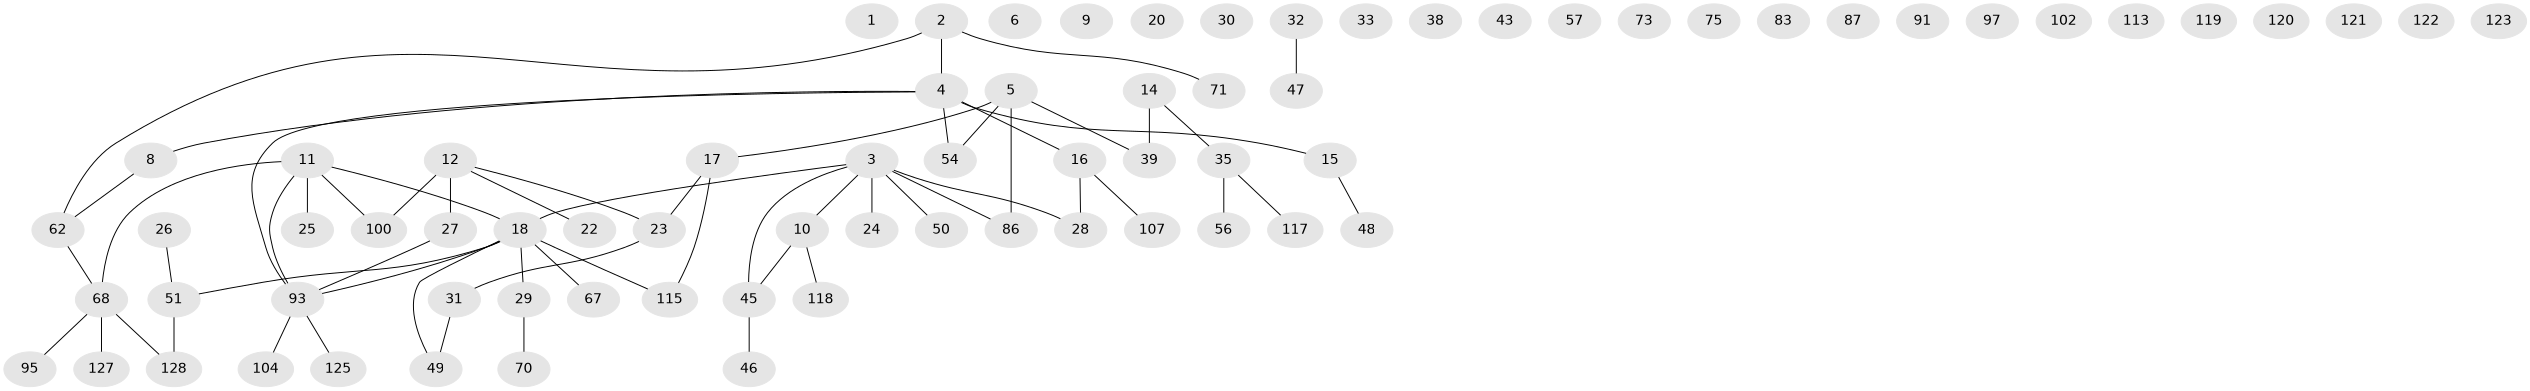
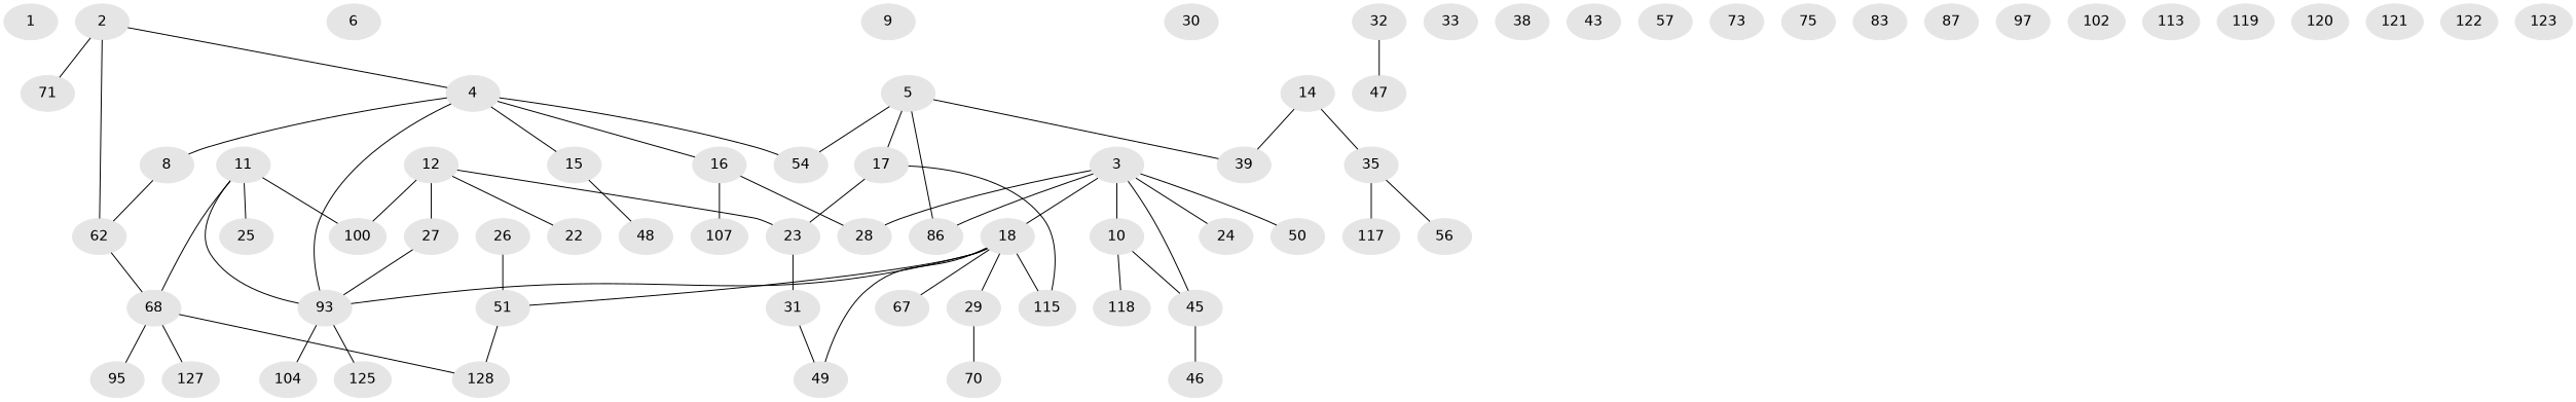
  graph {
    fontname="DejaVu Sans"
    node [color=gray90 fontname="DejaVu Sans" style=filled]
    edge [fontname="DejaVu Sans"]
    1
    2 [super="+21"]
    4 [super="+7+69"]
    62 [super="+74"]
    71
    8 [super="+94"]
    15 [super="+108"]
    16 [super="+41"]
    54 [super="+98+99"]
    93 [super="+109"]
    68 [super="+92+129"]
    3 [super="+105+116+124"]
    10 [super="+65+72"]
    18 [super="+19+55"]
    24 [super="+37"]
    28
    45 [super="+89+101"]
    50
    86
    118
    115
    29 [super="+90+111"]
    49 [super="+78"]
    51 [super="+106+126"]
    67
    46
    48
    107
    104
    125
    5 [super="+110"]
    17 [super="+60+80+88"]
    39
    23 [super="+61+103"]
    6 [super="+85"]
    9
    11 [super="+40+64+112"]
    25 [super="+79+96"]
    100
    128
    95 [super="+114"]
    127
    12 [super="+13+42+82"]
    22
    27 [super="+52+53"]
    31 [super="+58"]
    14 [super="+44+59+76"]
    35 [super="+36"]
    56
    117
    70 [super="+77"]
-   20
    26 [super="+34"]
    30
    32 [super="+66"]
    47
    33 [super="+81"]
    38
    43
    57
    73
    75
    83
    87
-   91
    97
    102
    113
    119
    120
    121
    122
    123
    2 -- 4
    2 -- 62
    2 -- 71
    4 -- 8
    4 -- 15
    4 -- 16
    4 -- 54
    4 -- 93
    62 -- 68
    8 -- 62
    15 -- 48
    16 -- 28
    16 -- 107
    93 -- 104
    93 -- 125
    68 -- 128
    68 -- 95
    68 -- 127
    3 -- 10
    3 -- 18
    3 -- 24
    3 -- 28
    3 -- 45
    3 -- 50
    3 -- 86
    10 -- 45
    10 -- 118
    18 -- 93
    18 -- 115
    18 -- 29
    18 -- 49
    18 -- 51
    18 -- 67
    45 -- 46
    29 -- 70
    51 -- 128
    5 -- 54
    5 -- 86
    5 -- 17
    5 -- 39
    17 -- 115
    17 -- 23
    23 -- 31
    11 -- 93
    11 -- 68
-   11 -- 18
    11 -- 25
    11 -- 100
    12 -- 23
    12 -- 100 [weight=2]
    12 -- 22
    12 -- 27
    27 -- 93
    31 -- 49
    14 -- 39
    14 -- 35
    35 -- 56
    35 -- 117
    26 -- 51
    32 -- 47
  }
